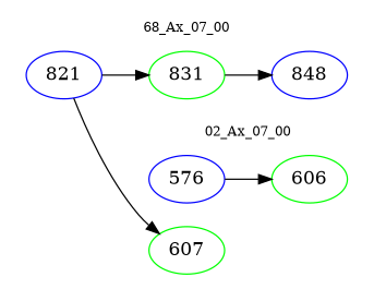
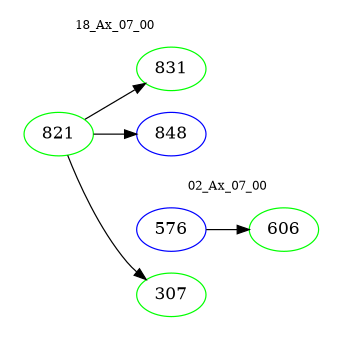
  digraph {
    rankdir=LR
    node [color=blue]
    edge [color=black]
    n1 [label=576]
    n2 [color=green label=606]
-   n3 [color=green label=607]
-   n4 [label=821]
+   n3 [color=green label=307]
+   n4 [color=green label=821]
    n5 [label=848]
    n6 [color=green label=831]
    subgraph cluster_1 {
      color=white
      fontsize=10
      label="02_Ax_07_00"
      n1
      n2
      n3
    }
    subgraph cluster_2 {
      color=white
      fontsize=10
-     label="68_Ax_07_00"
+     label="18_Ax_07_00"
      n4
      n5
      n6
    }
    n1 -> n2
    n4 -> n3
-   n6 -> n5
+   n4 -> n5
    n4 -> n6
  }
